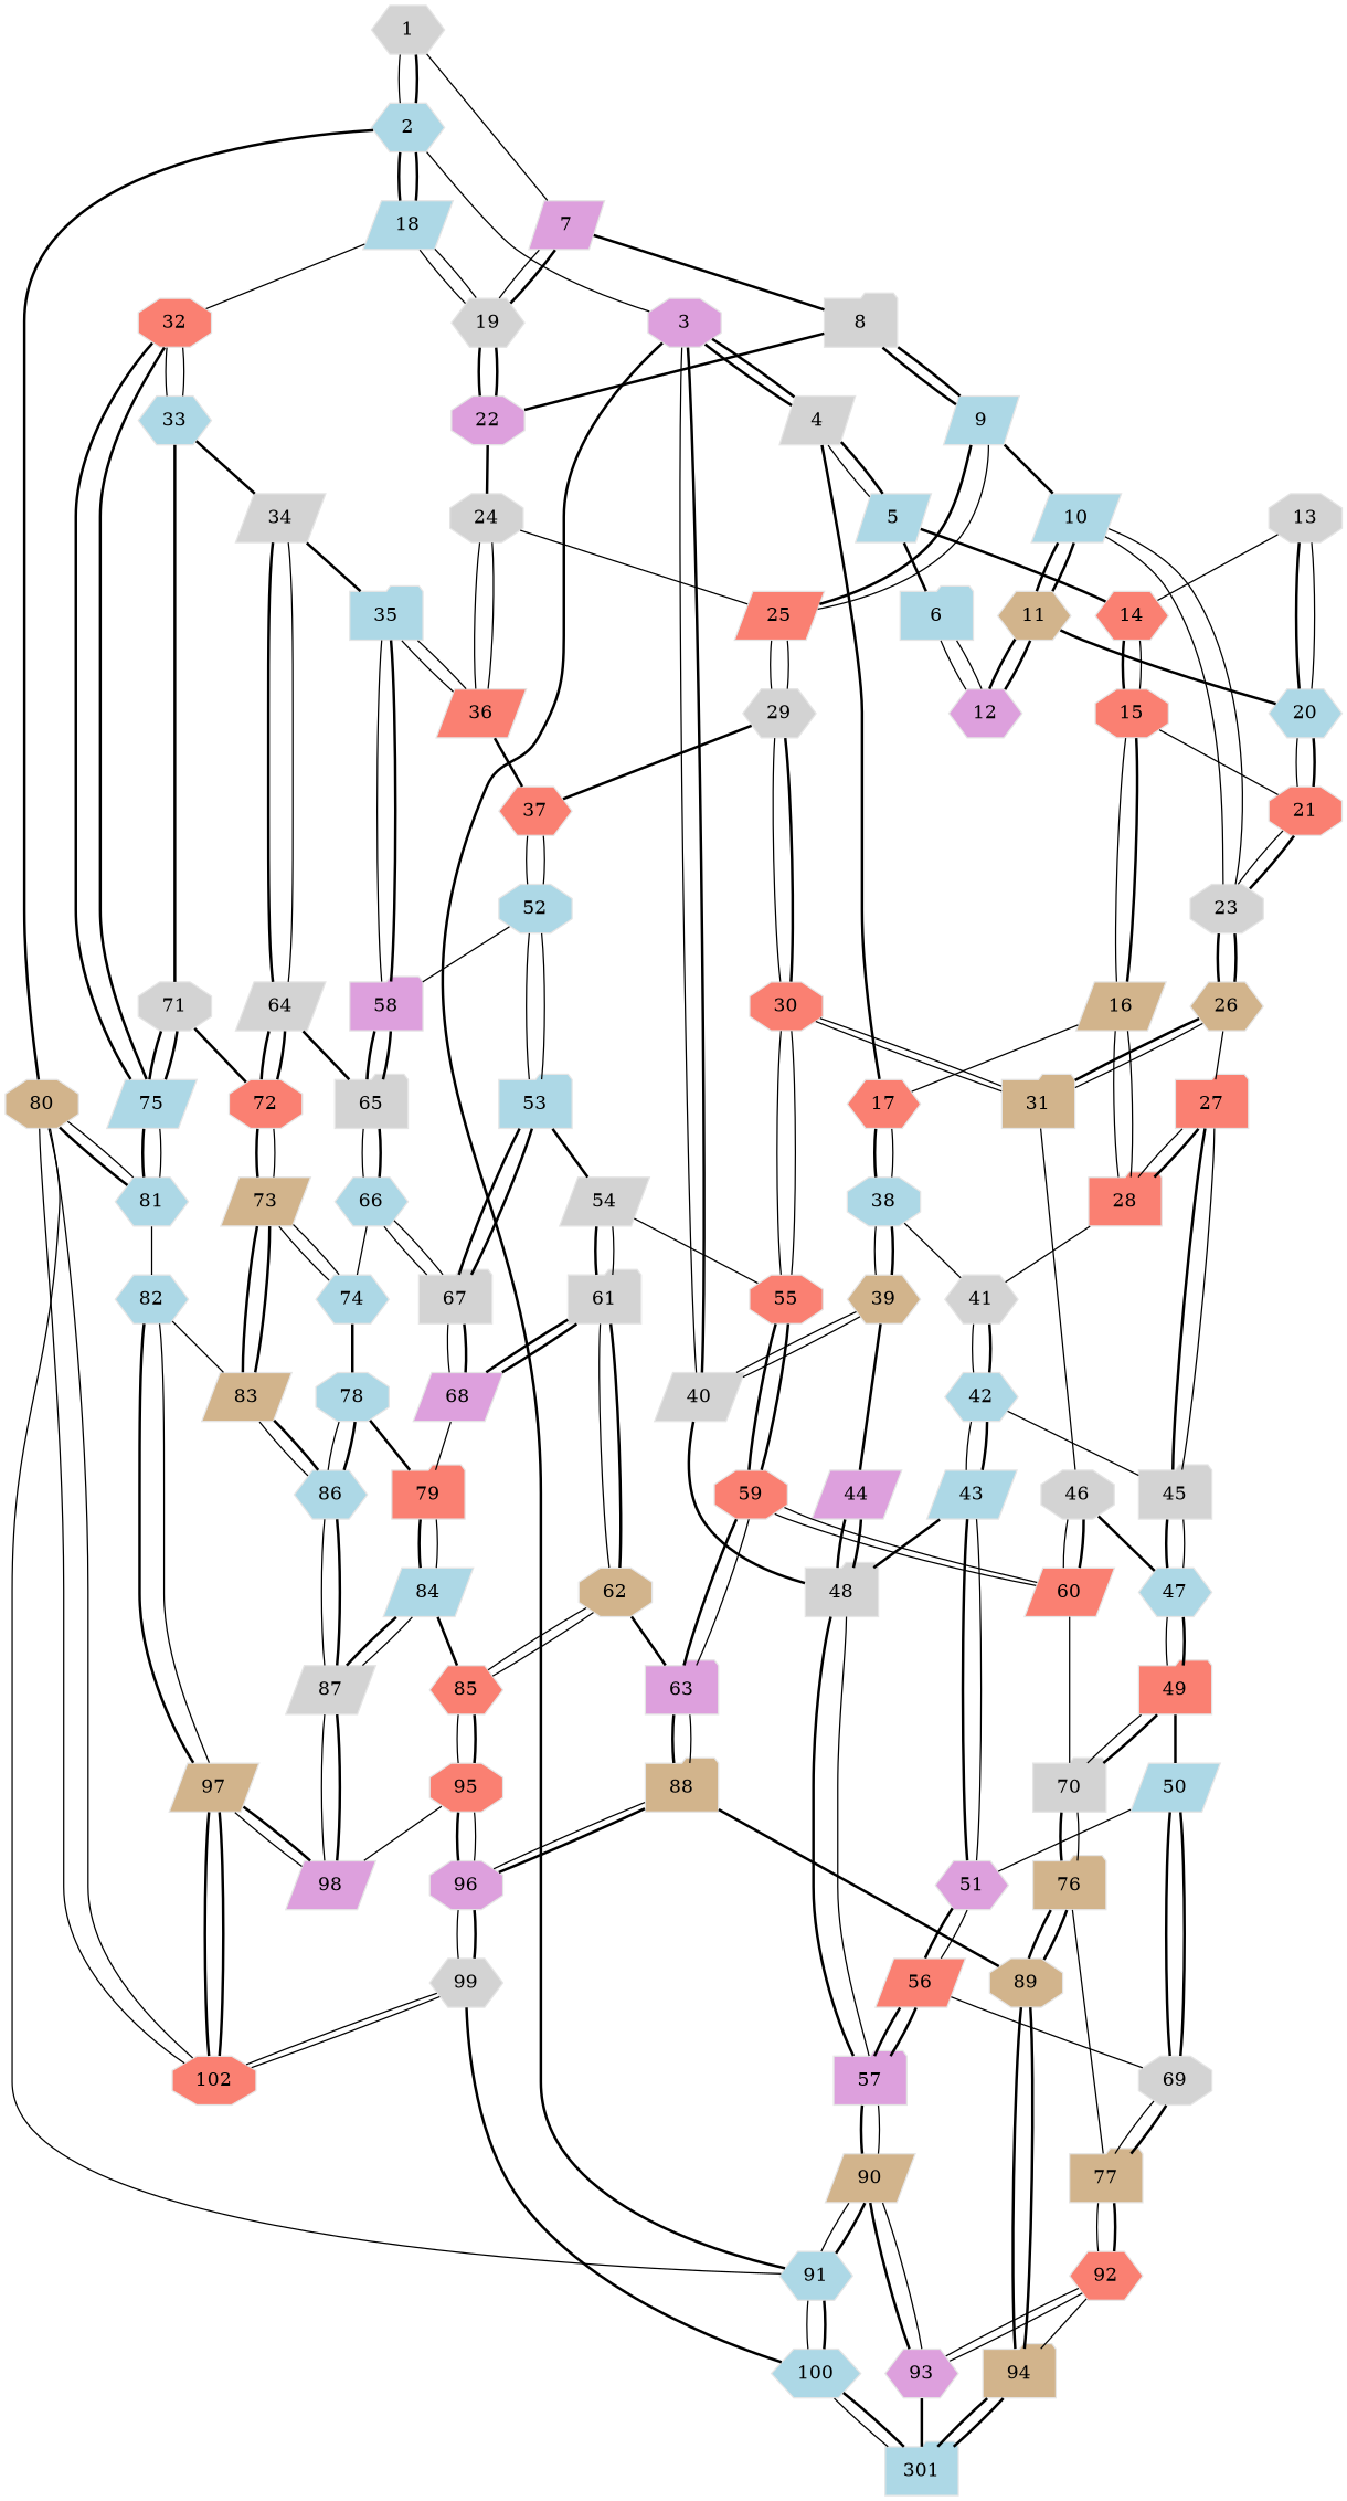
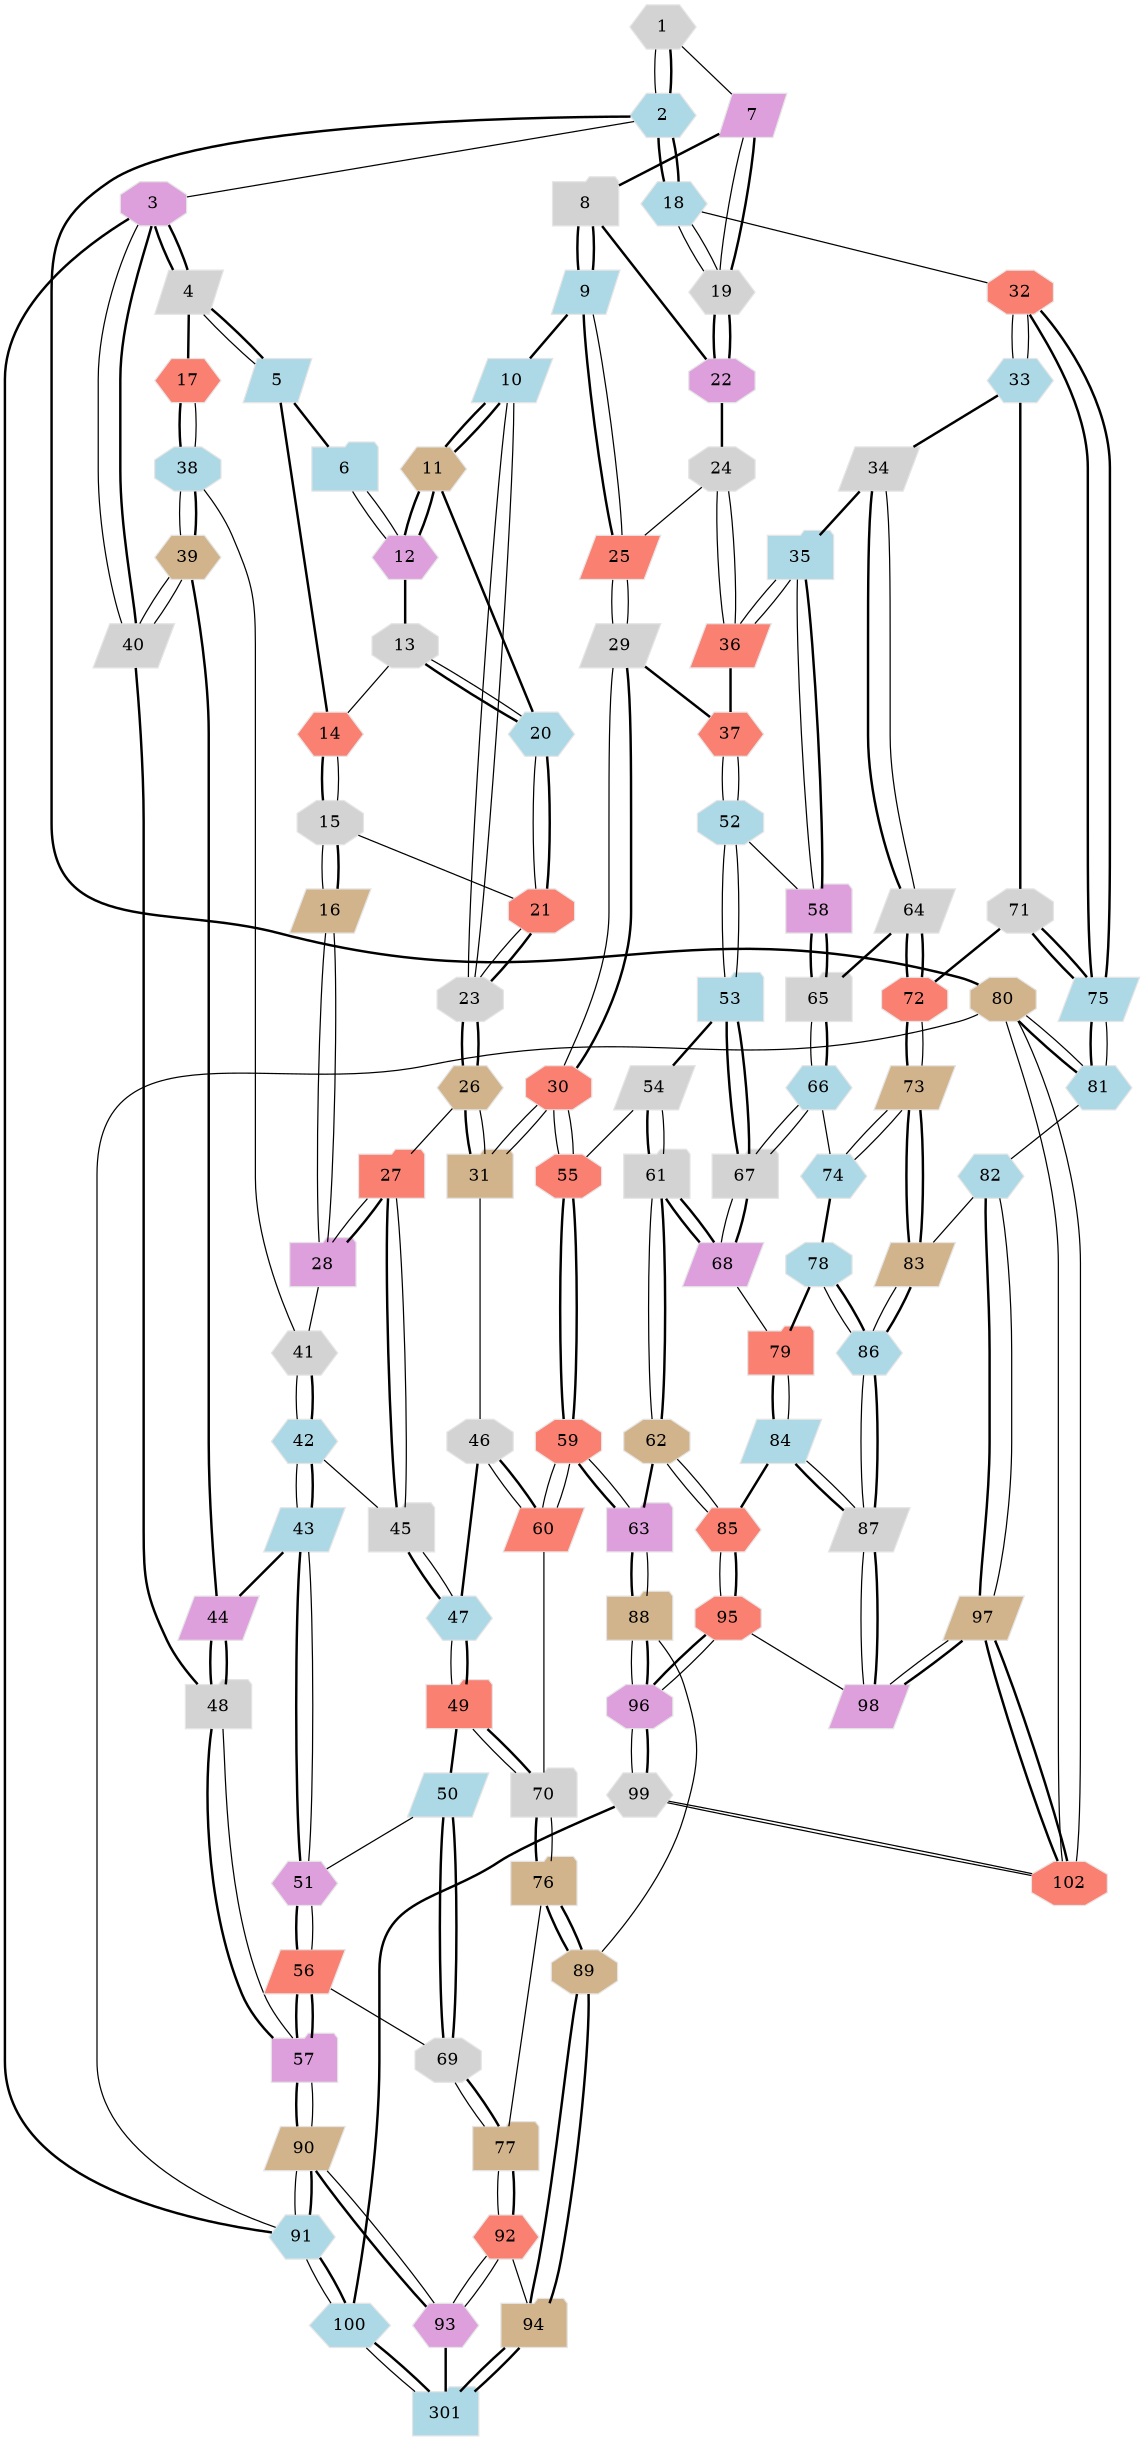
  graph {
    node [color=gray90 fillcolor=lightblue shape=hexagon style=filled]
    edge [style=bold]
    1 [fillcolor=lightgrey]
    2
    7 [fillcolor=plum shape=parallelogram]
    3 [fillcolor=plum shape=octagon]
-   18 [shape=parallelogram]
+   18
    80 [fillcolor=tan shape=octagon]
    8 [fillcolor=lightgrey shape=folder]
    19 [fillcolor=lightgrey]
    4 [fillcolor=lightgrey shape=parallelogram]
    40 [fillcolor=lightgrey shape=parallelogram]
    91
    32 [fillcolor=salmon shape=octagon]
    81
    102 [fillcolor=salmon shape=octagon]
    5 [shape=parallelogram]
    17 [fillcolor=salmon]
    48 [fillcolor=lightgrey shape=folder]
    100
    6 [shape=folder]
    14 [fillcolor=salmon]
    38 [shape=octagon]
    12 [fillcolor=plum]
-   15 [fillcolor=salmon shape=octagon]
+   15 [fillcolor=lightgrey shape=octagon]
    13 [fillcolor=lightgrey shape=octagon]
    9 [shape=parallelogram]
    22 [fillcolor=plum shape=octagon]
    10 [shape=parallelogram]
    25 [fillcolor=salmon shape=parallelogram]
    24 [fillcolor=lightgrey shape=octagon]
    11 [fillcolor=tan]
    23 [fillcolor=lightgrey shape=octagon]
-   29 [fillcolor=lightgrey]
+   29 [fillcolor=lightgrey shape=parallelogram]
    20
    26 [fillcolor=tan]
    21 [fillcolor=salmon shape=octagon]
    16 [fillcolor=tan shape=parallelogram]
-   28 [fillcolor=salmon shape=folder]
+   28 [fillcolor=plum shape=folder]
    41 [fillcolor=lightgrey]
    39 [fillcolor=tan]
    33
    75 [shape=parallelogram]
    36 [fillcolor=salmon shape=parallelogram]
    27 [fillcolor=salmon shape=folder]
    31 [fillcolor=tan shape=folder]
    37 [fillcolor=salmon]
    30 [fillcolor=salmon shape=octagon]
    45 [fillcolor=lightgrey shape=folder]
    46 [fillcolor=lightgrey shape=octagon]
    47
    42
    55 [fillcolor=salmon shape=octagon]
    52 [shape=octagon]
    59 [fillcolor=salmon shape=octagon]
    60 [fillcolor=salmon shape=parallelogram]
    34 [fillcolor=lightgrey shape=parallelogram]
    71 [fillcolor=lightgrey shape=octagon]
    35 [shape=folder]
    64 [fillcolor=lightgrey shape=parallelogram]
    72 [fillcolor=salmon shape=octagon]
    58 [fillcolor=plum shape=folder]
    65 [fillcolor=lightgrey shape=folder]
    53 [shape=folder]
    44 [fillcolor=plum shape=parallelogram]
    57 [fillcolor=plum shape=folder]
    43 [shape=parallelogram]
    51 [fillcolor=plum]
    56 [fillcolor=salmon shape=parallelogram]
    49 [fillcolor=salmon shape=folder]
    70 [fillcolor=lightgrey shape=folder]
    50 [shape=parallelogram]
    90 [fillcolor=tan shape=parallelogram]
    69 [fillcolor=lightgrey shape=octagon]
    76 [fillcolor=tan shape=folder]
    77 [fillcolor=tan shape=folder]
    54 [fillcolor=lightgrey shape=parallelogram]
    67 [fillcolor=lightgrey shape=folder]
    61 [fillcolor=lightgrey shape=folder]
    68 [fillcolor=plum shape=parallelogram]
    62 [fillcolor=tan shape=octagon]
    63 [fillcolor=plum shape=folder]
    93 [fillcolor=plum]
    66
    88 [fillcolor=tan shape=folder]
    85 [fillcolor=salmon]
    79 [fillcolor=salmon shape=folder]
    95 [fillcolor=salmon shape=octagon]
    89 [fillcolor=tan shape=octagon]
    96 [fillcolor=plum shape=octagon]
    73 [fillcolor=tan shape=parallelogram]
    74
    78 [shape=octagon]
    84 [shape=parallelogram]
    92 [fillcolor=salmon]
    83 [fillcolor=tan shape=parallelogram]
    86
    82
    94 [fillcolor=tan shape=folder]
    87 [fillcolor=lightgrey shape=parallelogram]
    97 [fillcolor=tan shape=parallelogram]
    98 [fillcolor=plum shape=parallelogram]
    99 [fillcolor=lightgrey]
    n102 [label=301 shape=folder]
    1 -- 2 [style=solid]
    1 -- 2
    1 -- 7 [style=solid]
    2 -- 3 [style=solid]
    2 -- 18
    2 -- 18
    2 -- 80
    7 -- 8
    7 -- 19 [style=solid]
    7 -- 19
    3 -- 4
    3 -- 4
    3 -- 40 [style=solid]
    3 -- 40
    3 -- 91
    18 -- 19 [style=solid]
    18 -- 19 [style=solid]
    18 -- 32 [style=solid]
    80 -- 91 [style=solid]
    80 -- 81
    80 -- 81 [style=solid]
    80 -- 102 [style=solid]
    80 -- 102 [style=solid]
    8 -- 9
    8 -- 9
    8 -- 22
    19 -- 22
    19 -- 22
    4 -- 5 [style=solid]
    4 -- 5
    4 -- 17
    40 -- 48
    91 -- 100 [style=solid]
    91 -- 100
    32 -- 33 [style=solid]
    32 -- 33 [style=solid]
    32 -- 75
    32 -- 75
    81 -- 82 [style=solid]
    5 -- 6
    5 -- 14
    17 -- 38
    17 -- 38 [style=solid]
    48 -- 57
    48 -- 57 [style=solid]
    100 -- n102 [style=solid]
    100 -- n102
    6 -- 12 [style=solid]
    6 -- 12 [style=solid]
    14 -- 15
    14 -- 15 [style=solid]
    38 -- 41 [style=solid]
    38 -- 39 [style=solid]
    38 -- 39
+   12 -- 13
    15 -- 21 [style=solid]
    15 -- 16 [style=solid]
    15 -- 16
    13 -- 14 [style=solid]
    13 -- 20
    13 -- 20 [style=solid]
    9 -- 10
    9 -- 25
    9 -- 25 [style=solid]
    22 -- 24
    10 -- 11
    10 -- 11
    10 -- 23 [style=solid]
    10 -- 23 [style=solid]
    25 -- 29 [style=solid]
    25 -- 29 [style=solid]
    24 -- 25 [style=solid]
    24 -- 36 [style=solid]
    24 -- 36 [style=solid]
    11 -- 12
    11 -- 12
    11 -- 20
    23 -- 26
    23 -- 26
    29 -- 37
    29 -- 30 [style=solid]
    29 -- 30
    20 -- 21 [style=solid]
    20 -- 21
    26 -- 27 [style=solid]
    26 -- 31
    26 -- 31 [style=solid]
    21 -- 23 [style=solid]
    21 -- 23
-   16 -- 17 [style=solid]
    16 -- 28 [style=solid]
    16 -- 28 [style=solid]
    28 -- 41 [style=solid]
    41 -- 42 [style=solid]
    41 -- 42
    39 -- 40 [style=solid]
    39 -- 40 [style=solid]
    39 -- 44
    33 -- 34
    33 -- 71
    75 -- 81
    75 -- 81 [style=solid]
    36 -- 37
    27 -- 28 [style=solid]
    27 -- 28
    27 -- 45
    27 -- 45 [style=solid]
    31 -- 46 [style=solid]
    37 -- 52 [style=solid]
    37 -- 52 [style=solid]
    30 -- 31 [style=solid]
    30 -- 31 [style=solid]
    30 -- 55 [style=solid]
    30 -- 55 [style=solid]
    45 -- 47
    45 -- 47 [style=solid]
    46 -- 47
    46 -- 60 [style=solid]
    46 -- 60
    47 -- 49 [style=solid]
    47 -- 49
    42 -- 45 [style=solid]
    42 -- 43 [style=solid]
    42 -- 43
    55 -- 59
    55 -- 59
    52 -- 58 [style=solid]
    52 -- 53 [style=solid]
    52 -- 53 [style=solid]
    59 -- 60 [style=solid]
    59 -- 60 [style=solid]
    59 -- 63
    59 -- 63 [style=solid]
    60 -- 70 [style=solid]
    34 -- 35
    34 -- 64
    34 -- 64 [style=solid]
    71 -- 75
    71 -- 75
    71 -- 72
    35 -- 36 [style=solid]
    35 -- 36 [style=solid]
    35 -- 58 [style=solid]
    35 -- 58
    64 -- 72
    64 -- 72
    64 -- 65
    72 -- 73
    72 -- 73 [style=solid]
    58 -- 65
    58 -- 65
    65 -- 66 [style=solid]
    65 -- 66
    53 -- 54
    53 -- 67
    53 -- 67
    44 -- 48
    44 -- 48
    57 -- 90
    57 -- 90 [style=solid]
-   43 -- 48
+   43 -- 44
    43 -- 51
    43 -- 51 [style=solid]
    51 -- 56
    51 -- 56 [style=solid]
    56 -- 57
    56 -- 57
    56 -- 69 [style=solid]
    49 -- 70 [style=solid]
    49 -- 70
    49 -- 50
    70 -- 76
    70 -- 76 [style=solid]
    50 -- 51 [style=solid]
    50 -- 69
    50 -- 69
    90 -- 91 [style=solid]
    90 -- 91
    90 -- 93
    90 -- 93 [style=solid]
    69 -- 77 [style=solid]
    69 -- 77
    76 -- 77 [style=solid]
    76 -- 89
    76 -- 89
    77 -- 92 [style=solid]
    77 -- 92
    54 -- 55 [style=solid]
    54 -- 61
    54 -- 61 [style=solid]
    67 -- 68 [style=solid]
    67 -- 68
    61 -- 68
    61 -- 68
    61 -- 62 [style=solid]
    61 -- 62
    68 -- 79 [style=solid]
    62 -- 63
    62 -- 85 [style=solid]
    62 -- 85 [style=solid]
    63 -- 88
    63 -- 88 [style=solid]
    93 -- n102
    66 -- 67 [style=solid]
    66 -- 67 [style=solid]
    66 -- 74 [style=solid]
-   88 -- 89
+   88 -- 89 [style=solid]
    88 -- 96 [style=solid]
    88 -- 96
    85 -- 95 [style=solid]
    85 -- 95
    79 -- 84
    79 -- 84 [style=solid]
    95 -- 96
    95 -- 96 [style=solid]
    95 -- 98 [style=solid]
    89 -- 94
    89 -- 94
    96 -- 99 [style=solid]
    96 -- 99
    73 -- 74 [style=solid]
    73 -- 74 [style=solid]
    73 -- 83
    73 -- 83
    74 -- 78
    78 -- 79
    78 -- 86 [style=solid]
    78 -- 86
    84 -- 85
    84 -- 87
    84 -- 87 [style=solid]
    92 -- 93 [style=solid]
    92 -- 93 [style=solid]
    92 -- 94 [style=solid]
    83 -- 86 [style=solid]
    83 -- 86
    86 -- 87 [style=solid]
    86 -- 87
    82 -- 83 [style=solid]
    82 -- 97
    82 -- 97 [style=solid]
    94 -- n102
    94 -- n102
    87 -- 98 [style=solid]
    87 -- 98
    97 -- 102
    97 -- 102
    97 -- 98 [style=solid]
    97 -- 98
    99 -- 102 [style=solid]
    99 -- 102 [style=solid]
    99 -- 100
  }
